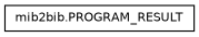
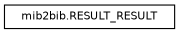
  digraph {
    rankdir=LR
-   n1 [color=black fillcolor=white fontname=Helvetica fontsize=10 height=0.2 label="mib2bib.PROGRAM_RESULT" shape=record style=filled width=0.4]
+   n1 [color=black fillcolor=white fontname=Helvetica fontsize=10 height=0.2 label="mib2bib.RESULT_RESULT" shape=record style=filled width=0.4]
  }
